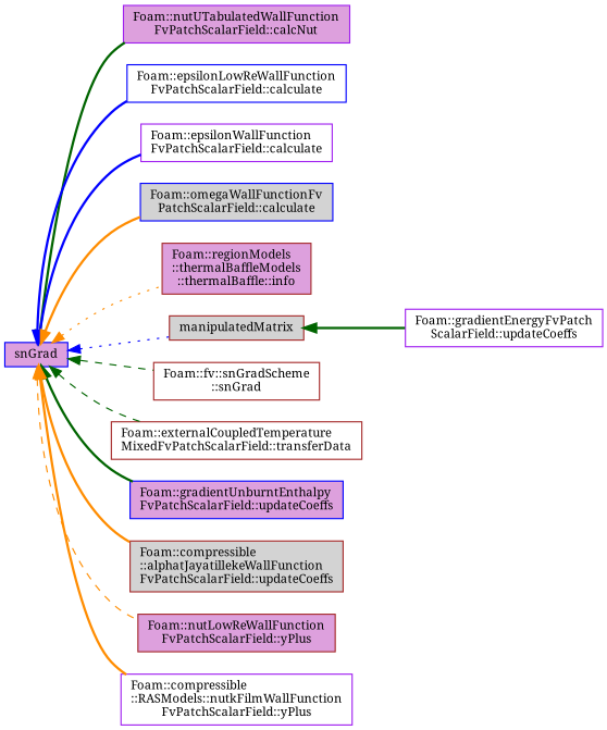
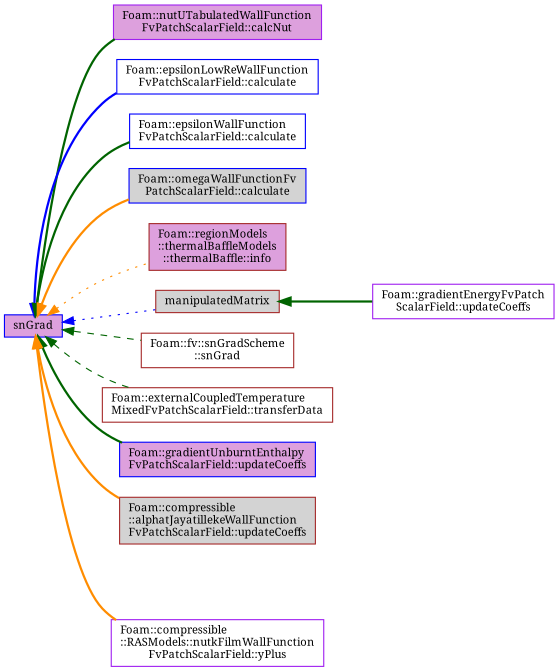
  digraph {
    fontname="Noto Serif"
    rankdir=LR
    node [color=brown fillcolor=white fontname="Noto Serif" fontsize=10 shape=record style=filled]
    edge [color=darkgreen dir=back fontname="Noto Serif" fontsize=10 labelfontname=Helvetica labelfontsize=10 style=bold]
    n1 [color=blue fillcolor=plum fontcolor=black height=0.2 label=snGrad width=0.4]
    n2 [color=purple fillcolor=plum height=0.2 label="Foam::nutUTabulatedWallFunction\lFvPatchScalarField::calcNut" width=0.4]
    n3 [color=blue height=0.2 label="Foam::epsilonLowReWallFunction\lFvPatchScalarField::calculate" width=0.4]
-   n4 [color=purple height=0.2 label="Foam::epsilonWallFunction\lFvPatchScalarField::calculate" width=0.4]
+   n4 [color=blue height=0.2 label="Foam::epsilonWallFunction\lFvPatchScalarField::calculate" width=0.4]
    n5 [color=blue fillcolor=lightgrey height=0.2 label="Foam::omegaWallFunctionFv\lPatchScalarField::calculate" width=0.4]
    n6 [fillcolor=plum height=0.2 label="Foam::regionModels\l::thermalBaffleModels\l::thermalBaffle::info" width=0.4]
    n7 [fillcolor=lightgrey height=0.2 label=manipulatedMatrix width=0.4]
    n8 [height=0.2 label="Foam::fv::snGradScheme\l::snGrad" width=0.4]
    n9 [height=0.2 label="Foam::externalCoupledTemperature\lMixedFvPatchScalarField::transferData" width=0.4]
    n10 [color=blue fillcolor=plum height=0.2 label="Foam::gradientUnburntEnthalpy\lFvPatchScalarField::updateCoeffs" width=0.4]
    n11 [fillcolor=lightgrey height=0.2 label="Foam::compressible\l::alphatJayatillekeWallFunction\lFvPatchScalarField::updateCoeffs" width=0.4]
-   n12 [fillcolor=plum height=0.2 label="Foam::nutLowReWallFunction\lFvPatchScalarField::yPlus" width=0.4]
    n13 [color=purple height=0.2 label="Foam::compressible\l::RASModels::nutkFilmWallFunction\lFvPatchScalarField::yPlus" width=0.4]
    n14 [color=purple height=0.2 label="Foam::gradientEnergyFvPatch\lScalarField::updateCoeffs" width=0.4]
    n1 -> n2
    n1 -> n3 [color=blue]
-   n1 -> n4 [color=blue]
+   n1 -> n4
    n1 -> n5 [color=darkorange]
    n1 -> n6 [color=darkorange style=dotted]
    n1 -> n7 [color=blue style=dotted]
    n1 -> n8 [style=dashed]
    n1 -> n9 [style=dashed]
    n1 -> n10
    n1 -> n11 [color=darkorange]
-   n1 -> n12 [color=darkorange style=dashed]
    n1 -> n13 [color=darkorange]
    n7 -> n14
  }
